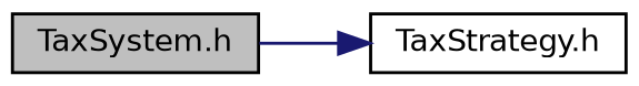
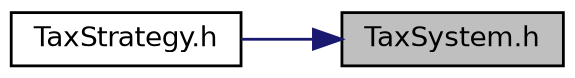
  digraph {
    rankdir=LR
    node [color=black fontname=Helvetica fontsize=10 shape=record style=filled]
    n1 [fillcolor=grey75 fontcolor=black height=0.2 label="TaxSystem.h" width=0.4]
    n2 [fillcolor=white height=0.2 label="TaxStrategy.h" width=0.4]
-   n1 -> n2 [color=midnightblue fontname=Helvetica fontsize=10 labelfontname=Helvetica labelfontsize=10 style=solid]
+   n2 -> n1 [color=midnightblue fontname=Helvetica fontsize=10 labelfontname=Helvetica labelfontsize=10 style=solid]
  }
